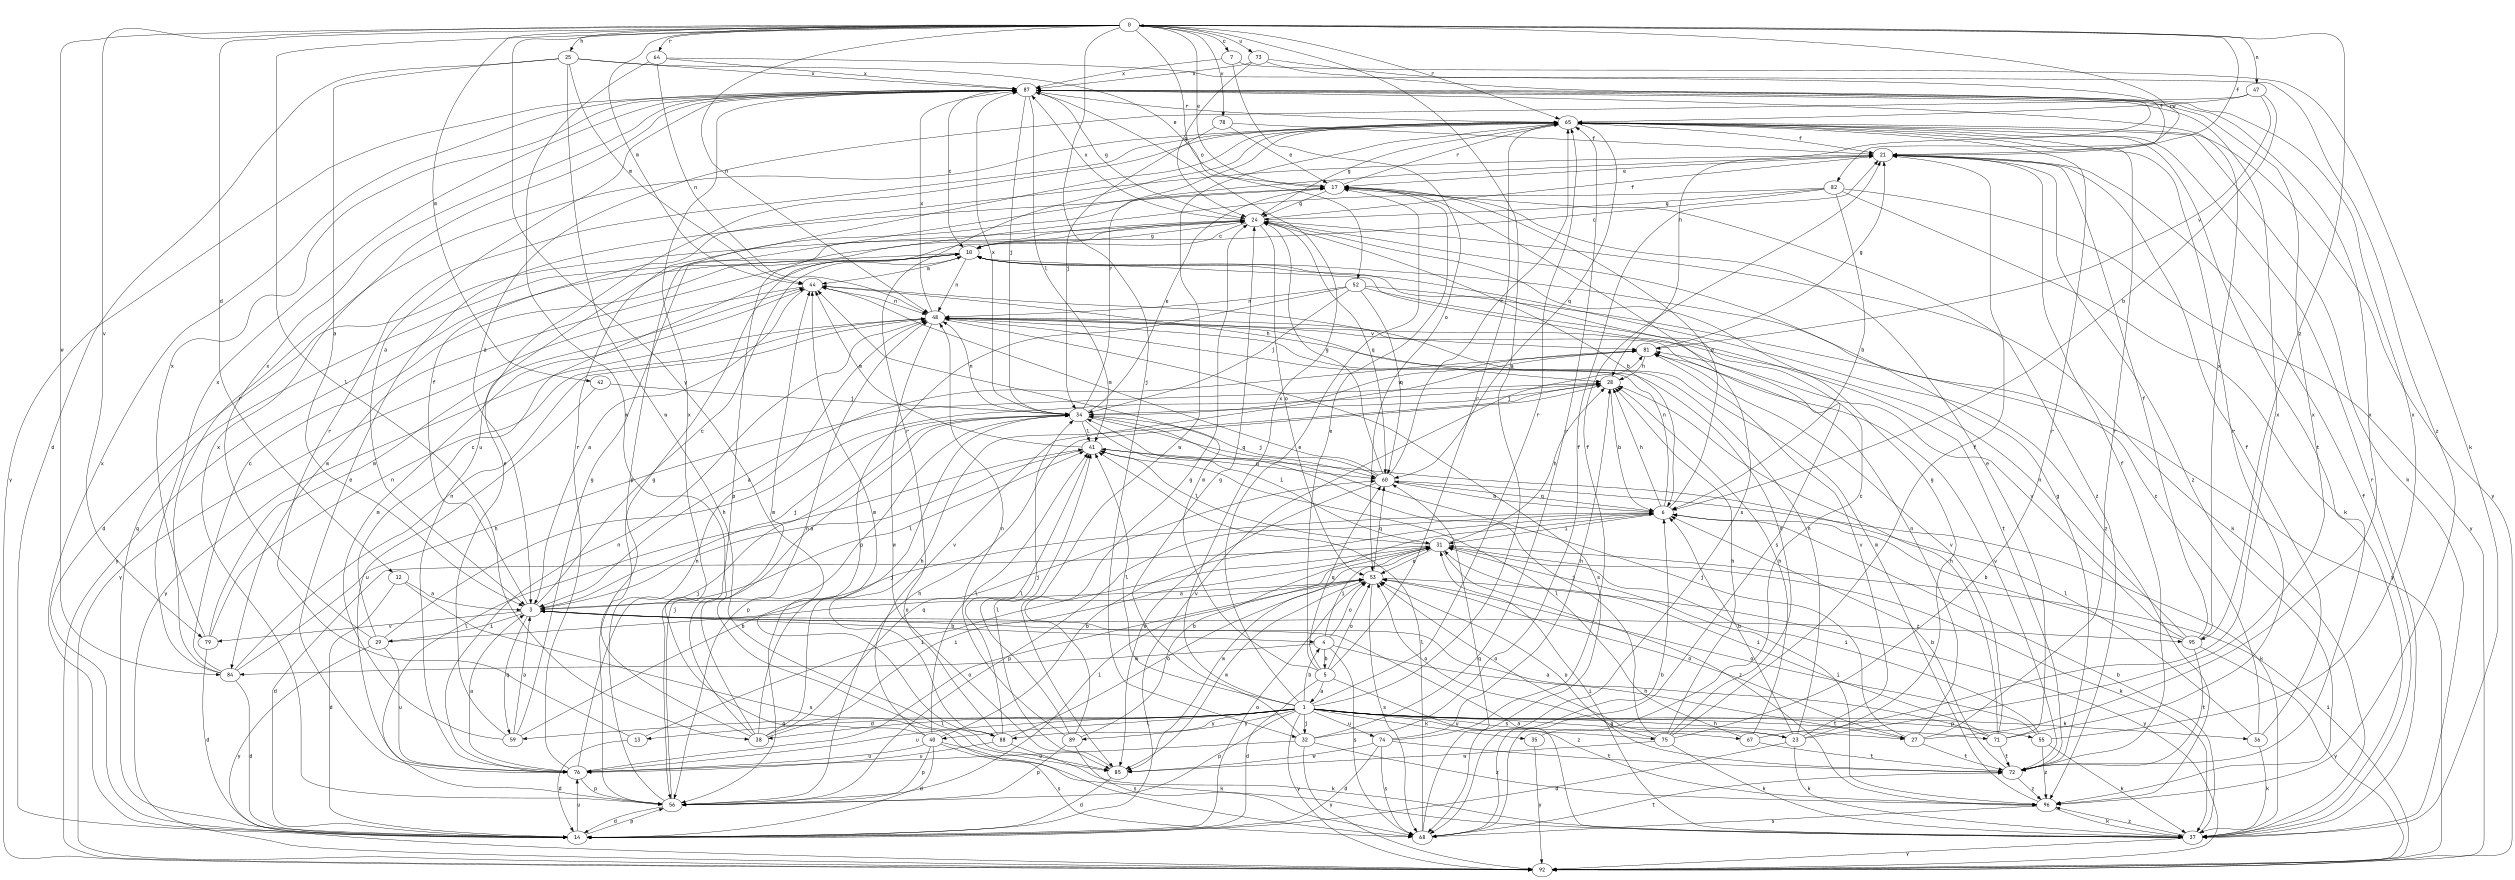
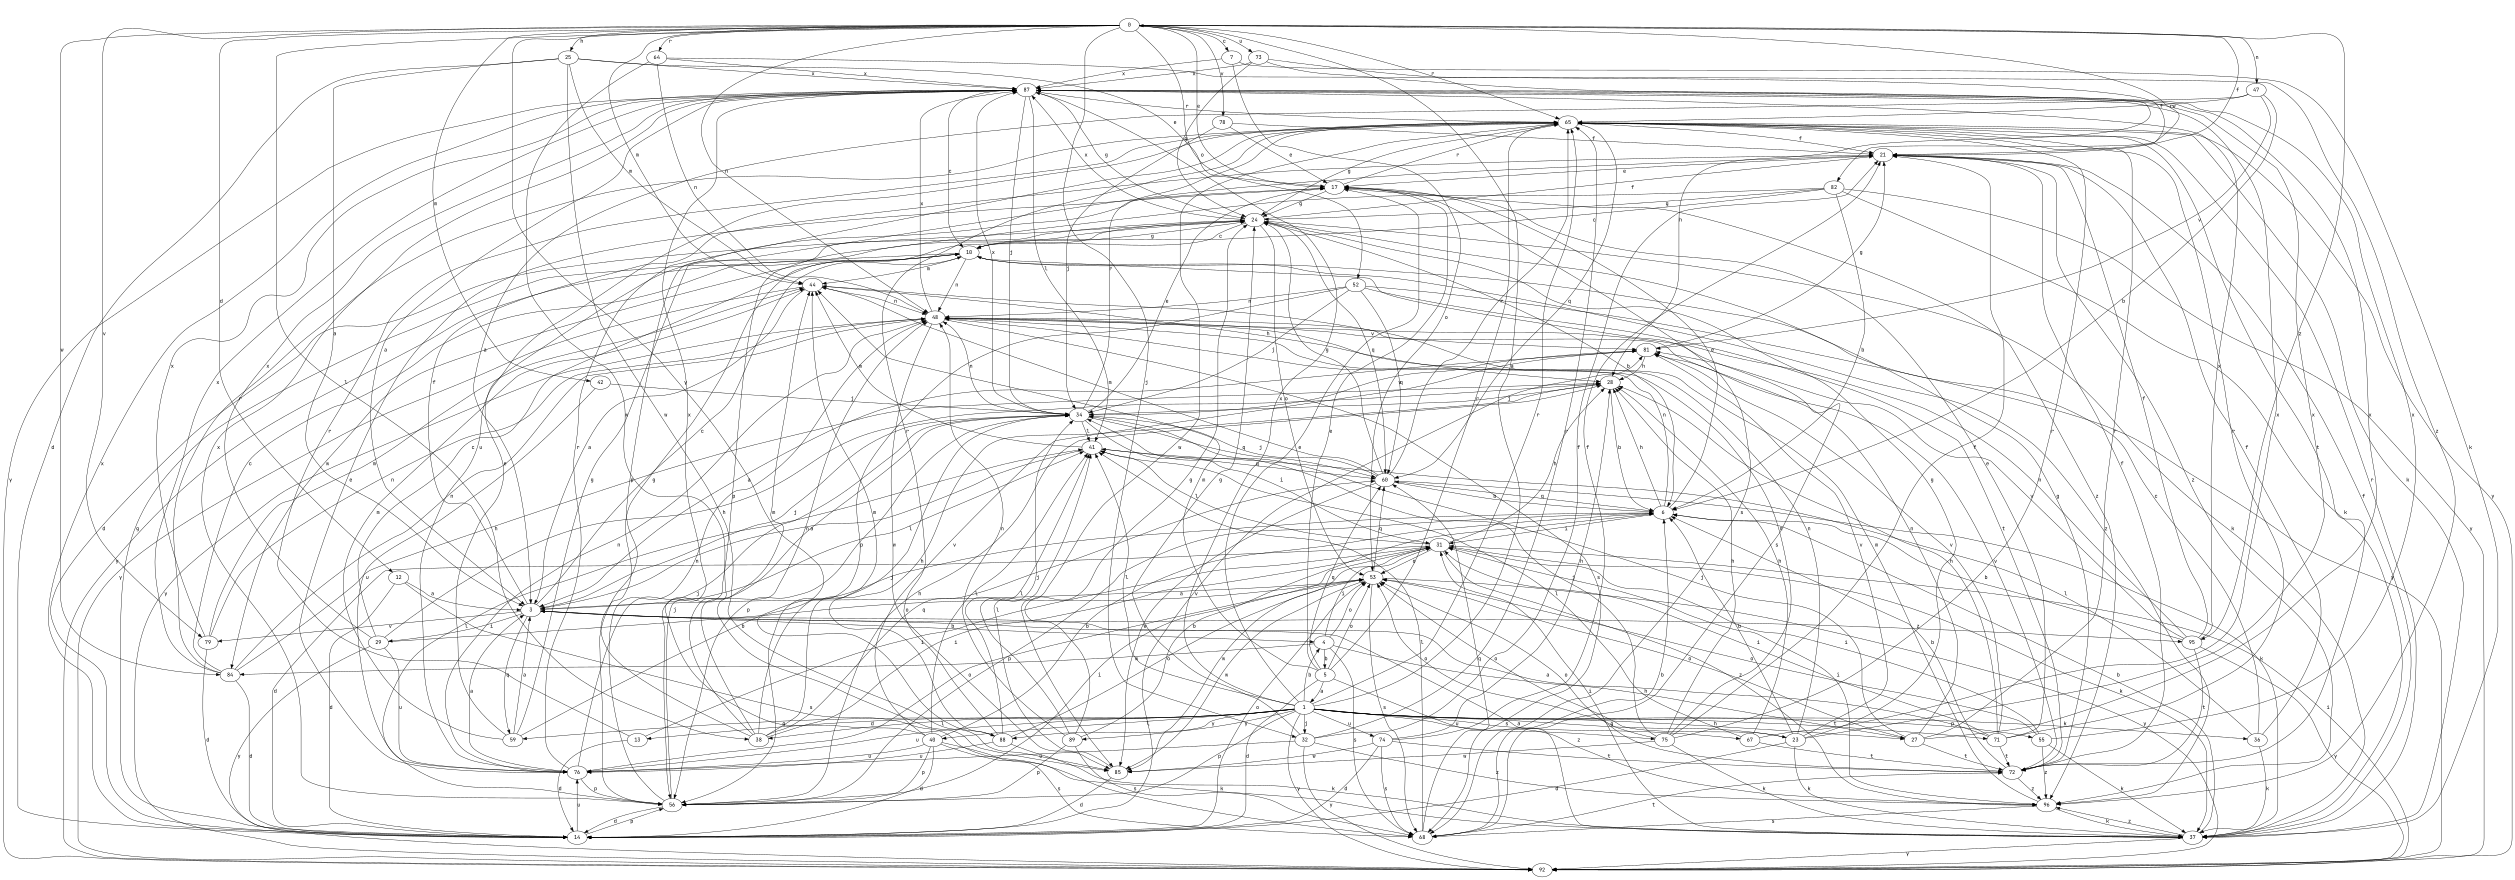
  strict digraph {
    fontname="JetBrains Mono"
    node [fontname="JetBrains Mono"]
    edge [fontname="JetBrains Mono"]
    0
    7
    12
    17
    21
    25
    32
    38
    42
    44
    47
    48
    52
    64
    65
    73
    78
    79
    82
    84
    88
    95
    87
    53
    37
    3
    68
    14
    96
    24
    56
    85
    76
    92
    34
    31
    60
    28
    6
    81
    72
    10
    41
    1
    4
    13
    23
    27
-   35
    36
    40
    55
    59
    67
    71
    74
    75
    89
    5
    29
    0 -> 7 [label=c]
    0 -> 12 [label=d]
    0 -> 17 [label=e]
    0 -> 21 [label=f]
    0 -> 25 [label=h]
    0 -> 32 [label=j]
    0 -> 38 [label=l]
    0 -> 42 [label=m]
    0 -> 44 [label=m]
    0 -> 47 [label=n]
    0 -> 48 [label=n]
    0 -> 52 [label=o]
    0 -> 64 [label=r]
    0 -> 65 [label=r]
    0 -> 73 [label=u]
    0 -> 78 [label=v]
    0 -> 79 [label=v]
    0 -> 82 [label=w]
    0 -> 84 [label=w]
    0 -> 88 [label=y]
    0 -> 95 [label=z]
    7 -> 87 [label=x]
    7 -> 53 [label=o]
    7 -> 37 [label=k]
    12 -> 3 [label=a]
    12 -> 68 [label=s]
    12 -> 14 [label=d]
    17 -> 65 [label=r]
    17 -> 68 [label=s]
    17 -> 96 [label=z]
    17 -> 24 [label=g]
    21 -> 17 [label=e]
    21 -> 96 [label=z]
    21 -> 56 [label=p]
    25 -> 17 [label=e]
    25 -> 44 [label=m]
    25 -> 87 [label=x]
    25 -> 3 [label=a]
    25 -> 14 [label=d]
    25 -> 85 [label=w]
    32 -> 21 [label=f]
    32 -> 65 [label=r]
    32 -> 96 [label=z]
    32 -> 24 [label=g]
    32 -> 76 [label=u]
    32 -> 92 [label=y]
    38 -> 44 [label=m]
    38 -> 48 [label=n]
    38 -> 24 [label=g]
    38 -> 34 [label=j]
    38 -> 31 [label=i]
    38 -> 60 [label=q]
    38 -> 28 [label=h]
    42 -> 76 [label=u]
    42 -> 34 [label=j]
    44 -> 48 [label=n]
    44 -> 3 [label=a]
    44 -> 92 [label=y]
    44 -> 28 [label=h]
    47 -> 65 [label=r]
    47 -> 3 [label=a]
    47 -> 6 [label=b]
    47 -> 81 [label=v]
    48 -> 87 [label=x]
    48 -> 68 [label=s]
    48 -> 85 [label=w]
    48 -> 92 [label=y]
    48 -> 81 [label=v]
    52 -> 48 [label=n]
    52 -> 56 [label=p]
    52 -> 92 [label=y]
    52 -> 34 [label=j]
    52 -> 60 [label=q]
    52 -> 72 [label=t]
    64 -> 48 [label=n]
    64 -> 87 [label=x]
    64 -> 96 [label=z]
    64 -> 85 [label=w]
    65 -> 21 [label=f]
    65 -> 37 [label=k]
    65 -> 24 [label=g]
    65 -> 85 [label=w]
    65 -> 76 [label=u]
    65 -> 92 [label=y]
    65 -> 60 [label=q]
    65 -> 72 [label=t]
    73 -> 21 [label=f]
    73 -> 87 [label=x]
    73 -> 24 [label=g]
    73 -> 28 [label=h]
    78 -> 17 [label=e]
    78 -> 21 [label=f]
    78 -> 34 [label=j]
    79 -> 44 [label=m]
    79 -> 48 [label=n]
    79 -> 87 [label=x]
    79 -> 14 [label=d]
    82 -> 37 [label=k]
    82 -> 24 [label=g]
    82 -> 56 [label=p]
    82 -> 92 [label=y]
    82 -> 6 [label=b]
    82 -> 10 [label=c]
    84 -> 48 [label=n]
    84 -> 65 [label=r]
    84 -> 87 [label=x]
    84 -> 14 [label=d]
    84 -> 28 [label=h]
    84 -> 10 [label=c]
    88 -> 44 [label=m]
    88 -> 65 [label=r]
    88 -> 53 [label=o]
    88 -> 37 [label=k]
    88 -> 76 [label=u]
    88 -> 41 [label=l]
    95 -> 21 [label=f]
    95 -> 48 [label=n]
    95 -> 87 [label=x]
    95 -> 92 [label=y]
    95 -> 6 [label=b]
    95 -> 81 [label=v]
    95 -> 72 [label=t]
    87 -> 65 [label=r]
    87 -> 3 [label=a]
    87 -> 24 [label=g]
    87 -> 92 [label=y]
    87 -> 34 [label=j]
    87 -> 10 [label=c]
    87 -> 41 [label=l]
    53 -> 3 [label=a]
    53 -> 68 [label=s]
    53 -> 85 [label=w]
    53 -> 92 [label=y]
    53 -> 60 [label=q]
    37 -> 21 [label=f]
    37 -> 65 [label=r]
    37 -> 3 [label=a]
    37 -> 96 [label=z]
    37 -> 92 [label=y]
    37 -> 31 [label=i]
    37 -> 6 [label=b]
    3 -> 21 [label=f]
    3 -> 79 [label=v]
    3 -> 95 [label=z]
    3 -> 34 [label=j]
    3 -> 10 [label=c]
    3 -> 41 [label=l]
    3 -> 4 [label=b]
    3 -> 59 [label=q]
    3 -> 29 [label=i]
    68 -> 60 [label=q]
    68 -> 6 [label=b]
    68 -> 72 [label=t]
    68 -> 41 [label=l]
    14 -> 87 [label=x]
    14 -> 53 [label=o]
    14 -> 24 [label=g]
    14 -> 56 [label=p]
    14 -> 76 [label=u]
    14 -> 81 [label=v]
    96 -> 44 [label=m]
    96 -> 37 [label=k]
    96 -> 68 [label=s]
    96 -> 31 [label=i]
    24 -> 21 [label=f]
    24 -> 87 [label=x]
    24 -> 53 [label=o]
    24 -> 37 [label=k]
    24 -> 14 [label=d]
    24 -> 60 [label=q]
    24 -> 6 [label=b]
    24 -> 10 [label=c]
    56 -> 48 [label=n]
    56 -> 87 [label=x]
    56 -> 14 [label=d]
    56 -> 34 [label=j]
    56 -> 31 [label=i]
    56 -> 28 [label=h]
    56 -> 41 [label=l]
    85 -> 14 [label=d]
    85 -> 41 [label=l]
    76 -> 17 [label=e]
    76 -> 48 [label=n]
    76 -> 65 [label=r]
    76 -> 53 [label=o]
    76 -> 3 [label=a]
    76 -> 56 [label=p]
    76 -> 34 [label=j]
    92 -> 31 [label=i]
    34 -> 17 [label=e]
    34 -> 48 [label=n]
    34 -> 65 [label=r]
    34 -> 87 [label=x]
    34 -> 56 [label=p]
    34 -> 31 [label=i]
    34 -> 60 [label=q]
    34 -> 81 [label=v]
    34 -> 41 [label=l]
    31 -> 53 [label=o]
    31 -> 37 [label=k]
    31 -> 14 [label=d]
    31 -> 96 [label=z]
    31 -> 85 [label=w]
    31 -> 28 [label=h]
    31 -> 41 [label=l]
    60 -> 44 [label=m]
    60 -> 65 [label=r]
    60 -> 37 [label=k]
    60 -> 24 [label=g]
    60 -> 85 [label=w]
    60 -> 34 [label=j]
    60 -> 6 [label=b]
    28 -> 34 [label=j]
    28 -> 6 [label=b]
    6 -> 17 [label=e]
    6 -> 48 [label=n]
    6 -> 56 [label=p]
    6 -> 31 [label=i]
    6 -> 60 [label=q]
    6 -> 28 [label=h]
    81 -> 21 [label=g]
    81 -> 3 [label=a]
    81 -> 28 [label=h]
    72 -> 21 [label=f]
    72 -> 53 [label=o]
    72 -> 96 [label=z]
    72 -> 24 [label=g]
    72 -> 6 [label=b]
    72 -> 81 [label=v]
    10 -> 44 [label=m]
    10 -> 48 [label=n]
    10 -> 84 [label=w]
    10 -> 68 [label=s]
    10 -> 96 [label=z]
    10 -> 24 [label=g]
    10 -> 92 [label=y]
    41 -> 44 [label=m]
    41 -> 3 [label=a]
    41 -> 60 [label=q]
    1 -> 0 [label=a]
    1 -> 17 [label=e]
    1 -> 32 [label=j]
    1 -> 38 [label=l]
    1 -> 65 [label=r]
    1 -> 88 [label=y]
    1 -> 87 [label=x]
    1 -> 56 [label=p]
    1 -> 76 [label=u]
    1 -> 92 [label=y]
    1 -> 41 [label=l]
    1 -> 4 [label=b]
    1 -> 13 [label=d]
    1 -> 23 [label=g]
    1 -> 27 [label=h]
-   1 -> 35 [label=k]
    1 -> 36 [label=k]
    1 -> 40 [label=l]
    1 -> 55 [label=p]
    1 -> 59 [label=q]
    1 -> 67 [label=s]
    1 -> 71 [label=t]
    1 -> 74 [label=u]
    1 -> 75 [label=u]
    1 -> 89 [label=y]
    4 -> 84 [label=w]
    4 -> 53 [label=o]
    4 -> 68 [label=s]
    4 -> 31 [label=i]
    4 -> 27 [label=h]
    4 -> 5 [label=b]
    13 -> 65 [label=r]
    13 -> 14 [label=d]
    13 -> 31 [label=i]
    23 -> 48 [label=n]
    23 -> 87 [label=x]
    23 -> 53 [label=o]
    23 -> 37 [label=k]
    23 -> 14 [label=d]
    23 -> 24 [label=g]
    23 -> 6 [label=b]
    23 -> 81 [label=v]
    27 -> 48 [label=n]
    27 -> 65 [label=r]
    27 -> 87 [label=x]
    27 -> 53 [label=o]
    27 -> 34 [label=j]
    27 -> 72 [label=t]
-   35 -> 92 [label=y]
-   35 -> 10 [label=c]
    36 -> 21 [label=f]
    36 -> 37 [label=k]
    36 -> 10 [label=c]
    36 -> 41 [label=l]
    40 -> 87 [label=x]
    40 -> 37 [label=k]
    40 -> 68 [label=s]
    40 -> 14 [label=d]
    40 -> 56 [label=p]
    40 -> 76 [label=u]
    40 -> 6 [label=b]
    40 -> 81 [label=v]
    40 -> 41 [label=l]
    55 -> 87 [label=x]
    55 -> 53 [label=o]
    55 -> 37 [label=k]
    55 -> 96 [label=z]
    55 -> 31 [label=i]
    59 -> 17 [label=e]
    59 -> 44 [label=m]
    59 -> 3 [label=a]
    59 -> 24 [label=g]
    59 -> 6 [label=b]
    67 -> 87 [label=x]
    67 -> 28 [label=h]
    67 -> 72 [label=t]
    67 -> 41 [label=l]
    71 -> 17 [label=e]
    71 -> 65 [label=r]
    71 -> 3 [label=a]
    71 -> 31 [label=i]
    71 -> 28 [label=h]
    71 -> 81 [label=v]
    71 -> 72 [label=t]
    74 -> 21 [label=f]
    74 -> 68 [label=s]
    74 -> 14 [label=d]
    74 -> 85 [label=w]
    74 -> 28 [label=h]
    74 -> 72 [label=t]
    75 -> 21 [label=f]
    75 -> 48 [label=n]
    75 -> 65 [label=r]
    75 -> 53 [label=o]
    75 -> 37 [label=k]
    75 -> 85 [label=w]
    75 -> 34 [label=j]
    75 -> 28 [label=h]
    89 -> 48 [label=n]
    89 -> 68 [label=s]
    89 -> 24 [label=g]
    89 -> 56 [label=p]
    89 -> 34 [label=j]
    89 -> 6 [label=b]
    5 -> 17 [label=e]
    5 -> 44 [label=m]
    5 -> 65 [label=r]
    5 -> 53 [label=o]
    5 -> 14 [label=d]
    5 -> 96 [label=z]
    5 -> 60 [label=q]
    5 -> 1 [label=a]
    29 -> 87 [label=x]
    29 -> 53 [label=o]
    29 -> 76 [label=u]
    29 -> 92 [label=y]
    29 -> 28 [label=h]
    29 -> 10 [label=c]
  }
